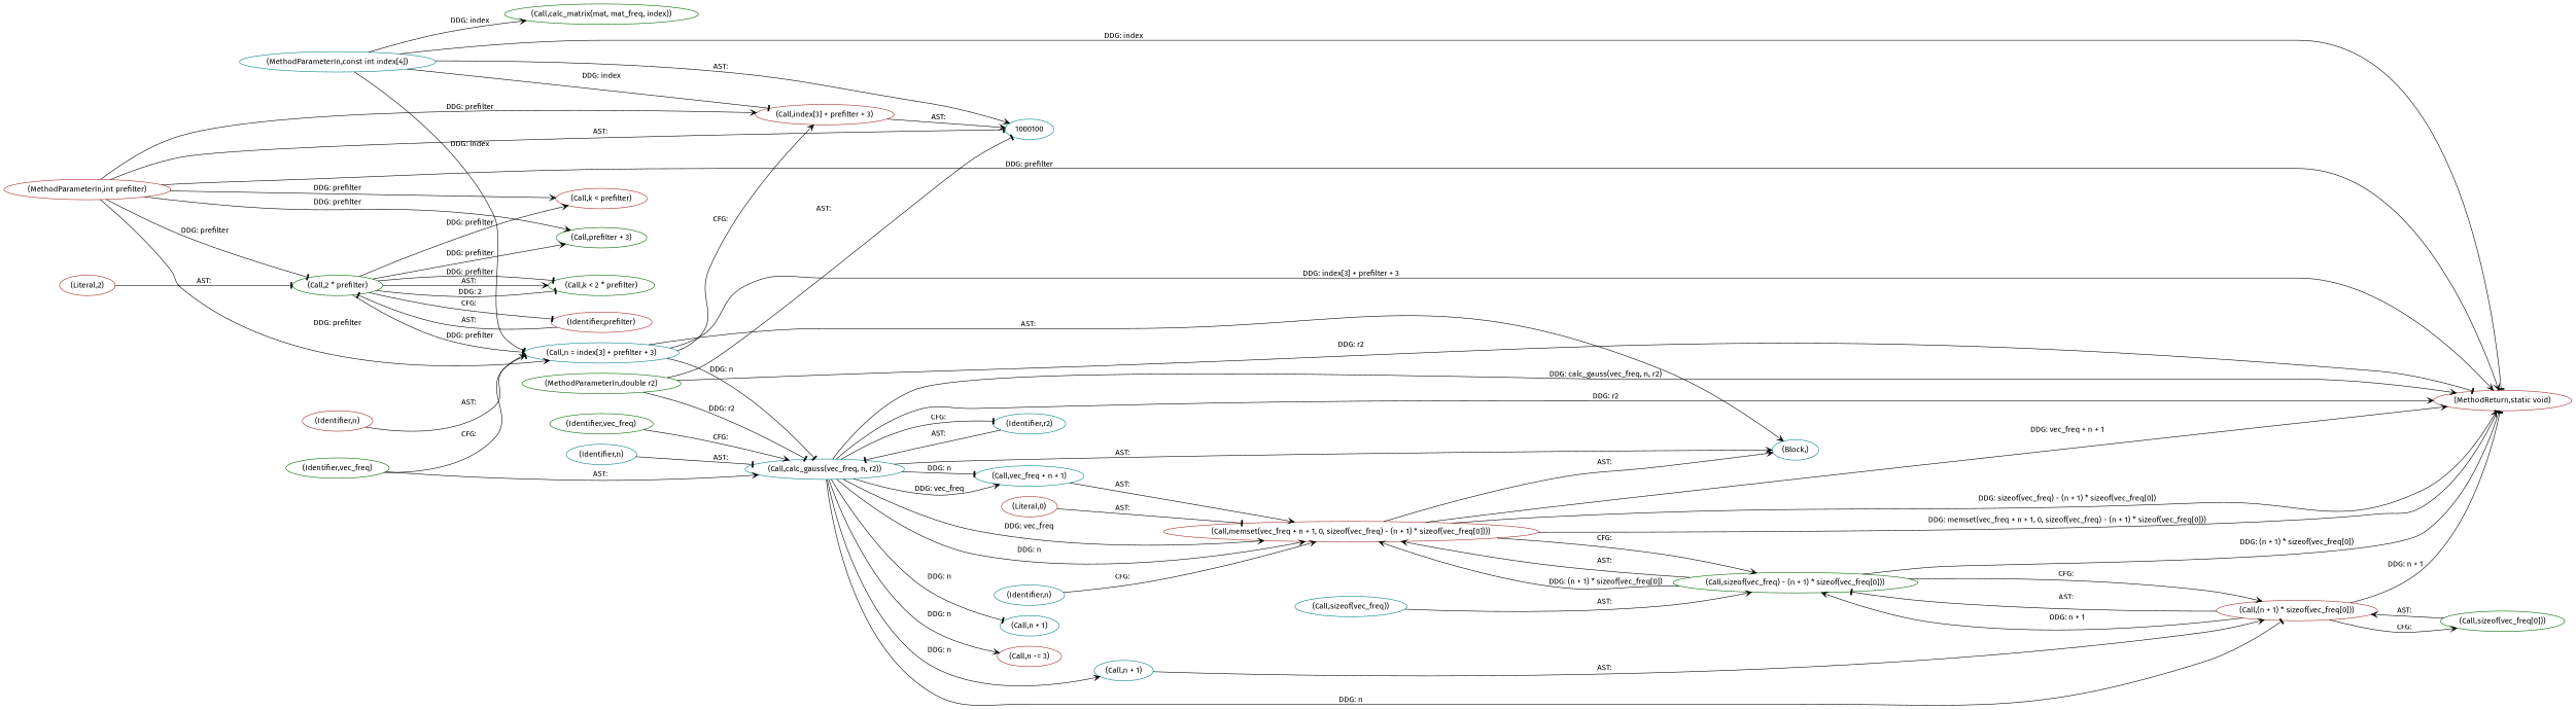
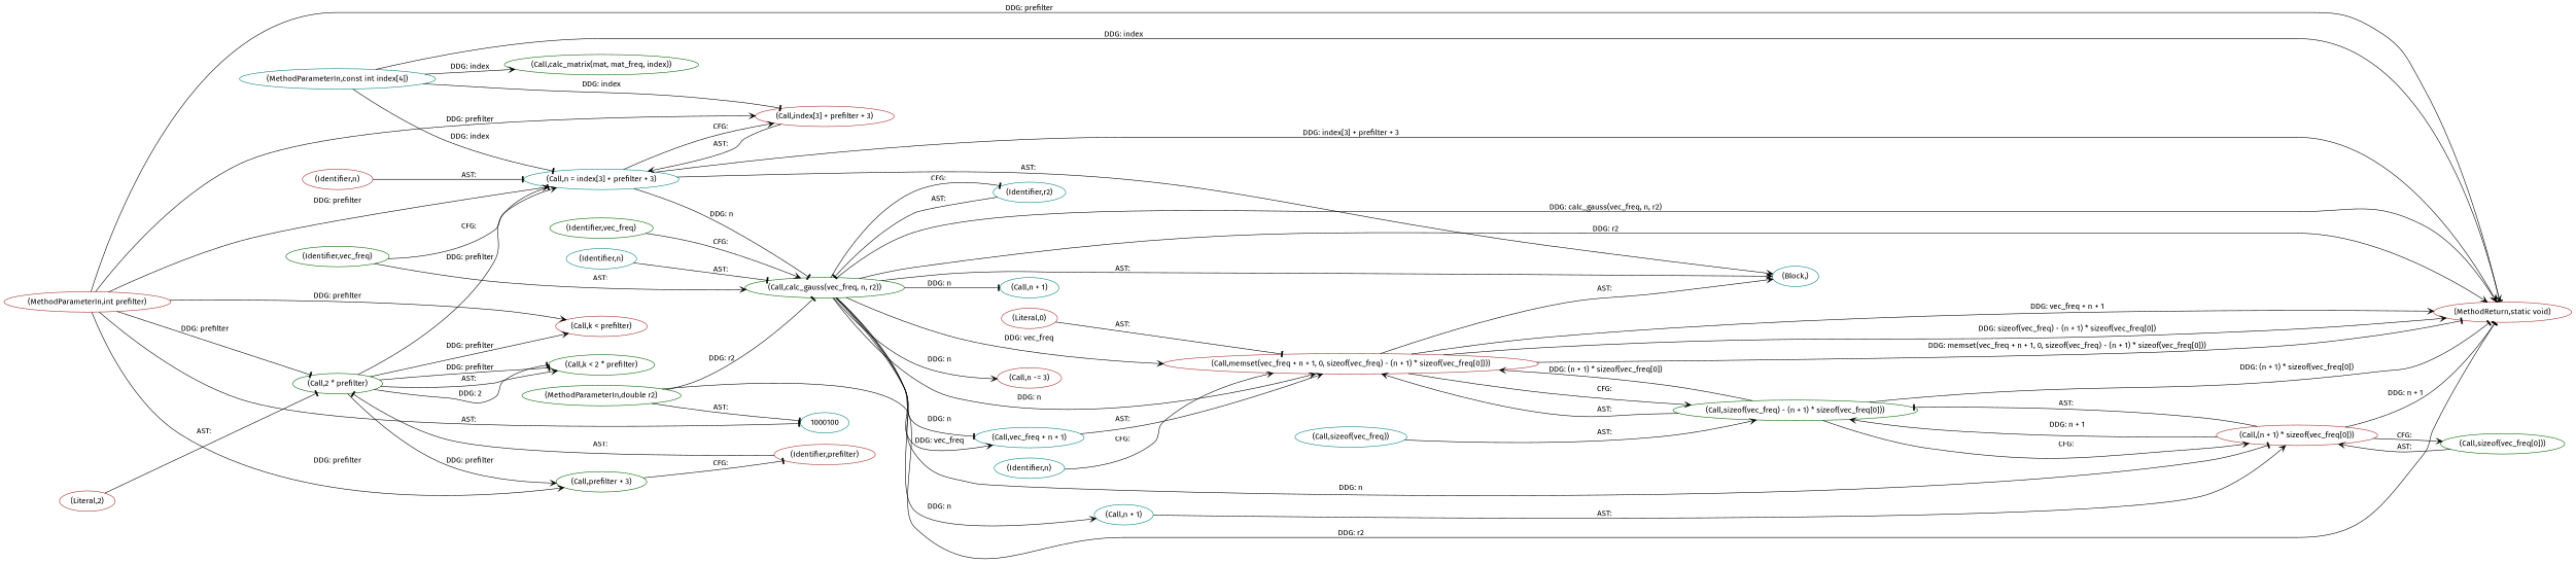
  digraph {
    fontname="Fira Sans"
    rankdir=LR
    node [color=teal fontname="Fira Sans"]
    edge [arrowhead=vee fontname="Fira Sans"]
    n1 [color=brown label="(Call,memset(vec_freq + n + 1, 0, sizeof(vec_freq) - (n + 1) * sizeof(vec_freq[0])))"]
    n2 [color=darkgreen label="(Call,sizeof(vec_freq) - (n + 1) * sizeof(vec_freq[0]))"]
    n3 [label="(Block,)"]
    n4 [color=brown label="(MethodReturn,static void)"]
    n5 [color=brown label="(Call,(n + 1) * sizeof(vec_freq[0]))"]
-   n6 [label="(Call,calc_gauss(vec_freq, n, r2))"]
+   n6 [color=darkgreen label="(Call,calc_gauss(vec_freq, n, r2))"]
    n7 [label="(Call,n + 1)"]
    n8 [label="(Call,n + 1)"]
    n9 [color=brown label="(Call,n -= 3)"]
    n10 [label="(Call,vec_freq + n + 1)"]
    n11 [label="(Identifier,r2)"]
    n12 [color=darkgreen label="(Call,sizeof(vec_freq[0]))"]
    n13 [label="(Call,n = index[3] + prefilter + 3)"]
    n14 [color=brown label="(Call,index[3] + prefilter + 3)"]
    n15 [label="(MethodParameterIn,const int index[4])"]
    n16 [color=darkgreen label="(Call,calc_matrix(mat, mat_freq, index))"]
    1000100
    n18 [color=darkgreen label="(Call,2 * prefilter)"]
    n19 [color=brown label="(Identifier,prefilter)"]
    n20 [color=darkgreen label="(Call,prefilter + 3)"]
    n21 [color=darkgreen label="(Call,k < 2 * prefilter)"]
    n22 [color=brown label="(Call,k < prefilter)"]
    n23 [color=brown label="(MethodParameterIn,int prefilter)"]
    n24 [color=darkgreen label="(MethodParameterIn,double r2)"]
    n25 [color=brown label="(Identifier,n)"]
    n26 [color=brown label="(Literal,0)"]
    n27 [color=darkgreen label="(Identifier,vec_freq)"]
    n28 [color=darkgreen label="(Identifier,vec_freq)"]
    n29 [label="(Identifier,n)"]
    n30 [label="(Call,sizeof(vec_freq))"]
    n31 [label="(Identifier,n)"]
    n32 [color=brown label="(Literal,2)"]
    n1 -> n2 [label="CFG: "]
    n1 -> n3 [label="AST: "]
    n1 -> n4 [label="DDG: sizeof(vec_freq) - (n + 1) * sizeof(vec_freq[0])"]
    n1 -> n4 [arrowhead=tee label="DDG: memset(vec_freq + n + 1, 0, sizeof(vec_freq) - (n + 1) * sizeof(vec_freq[0]))"]
    n1 -> n4 [label="DDG: vec_freq + n + 1"]
    n2 -> n1 [label="AST: "]
    n2 -> n1 [label="DDG: (n + 1) * sizeof(vec_freq[0])"]
    n2 -> n4 [arrowhead=tee label="DDG: (n + 1) * sizeof(vec_freq[0])"]
    n2 -> n5 [label="CFG: "]
    n5 -> n2 [arrowhead=tee label="AST: "]
    n5 -> n2 [label="DDG: n + 1"]
    n5 -> n4 [arrowhead=tee label="DDG: n + 1"]
    n5 -> n12 [label="CFG: "]
    n6 -> n1 [label="DDG: vec_freq"]
    n6 -> n1 [label="DDG: n"]
    n6 -> n3 [label="AST: "]
    n6 -> n4 [label="DDG: calc_gauss(vec_freq, n, r2)"]
    n6 -> n4 [label="DDG: r2"]
    n6 -> n5 [arrowhead=tee label="DDG: n"]
    n6 -> n7 [label="DDG: n"]
    n6 -> n8 [arrowhead=tee label="DDG: n"]
    n6 -> n9 [label="DDG: n"]
    n6 -> n10 [label="DDG: vec_freq"]
    n6 -> n10 [arrowhead=tee label="DDG: n"]
    n6 -> n11 [arrowhead=tee label="CFG: "]
    n7 -> n5 [label="AST: "]
    n10 -> n1 [label="AST: "]
    n11 -> n6 [arrowhead=tee label="AST: "]
    n12 -> n5 [label="AST: "]
    n13 -> n3 [label="AST: "]
    n13 -> n4 [label="DDG: index[3] + prefilter + 3"]
    n13 -> n6 [arrowhead=tee label="DDG: n"]
    n13 -> n14 [label="CFG: "]
-   n14 -> 1000100 [label="AST: "]
+   n14 -> n13 [label="AST: "]
    n15 -> n4 [arrowhead=tee label="DDG: index"]
    n15 -> n13 [arrowhead=tee label="DDG: index"]
    n15 -> n14 [arrowhead=tee label="DDG: index"]
    n15 -> n16 [label="DDG: index"]
-   n15 -> 1000100 [label="AST: "]
    n18 -> n13 [arrowhead=tee label="DDG: prefilter"]
-   n18 -> n19 [arrowhead=tee label="CFG: "]
+   n20 -> n19 [arrowhead=tee label="CFG: "]
    n18 -> n20 [label="DDG: prefilter"]
    n18 -> n21 [label="AST: "]
    n18 -> n21 [arrowhead=tee label="DDG: 2"]
    n18 -> n21 [arrowhead=tee label="DDG: prefilter"]
    n18 -> n22 [label="DDG: prefilter"]
    n19 -> n18 [arrowhead=tee label="AST: "]
    n23 -> n4 [label="DDG: prefilter"]
    n23 -> n13 [label="DDG: prefilter"]
    n23 -> n14 [label="DDG: prefilter"]
    n23 -> 1000100 [arrowhead=tee label="AST: "]
    n23 -> n18 [arrowhead=tee label="DDG: prefilter"]
    n23 -> n20 [label="DDG: prefilter"]
    n23 -> n22 [label="DDG: prefilter"]
    n24 -> n4 [arrowhead=tee label="DDG: r2"]
    n24 -> n6 [arrowhead=tee label="DDG: r2"]
    n24 -> 1000100 [arrowhead=tee label="AST: "]
    n25 -> n13 [arrowhead=tee label="AST: "]
    n26 -> n1 [arrowhead=tee label="AST: "]
    n27 -> n6 [label="AST: "]
    n27 -> n13 [label="CFG: "]
    n28 -> n6 [label="CFG: "]
    n29 -> n1 [label="CFG: "]
    n30 -> n2 [label="AST: "]
    n31 -> n6 [arrowhead=tee label="AST: "]
    n32 -> n18 [arrowhead=tee label="AST: "]
  }
